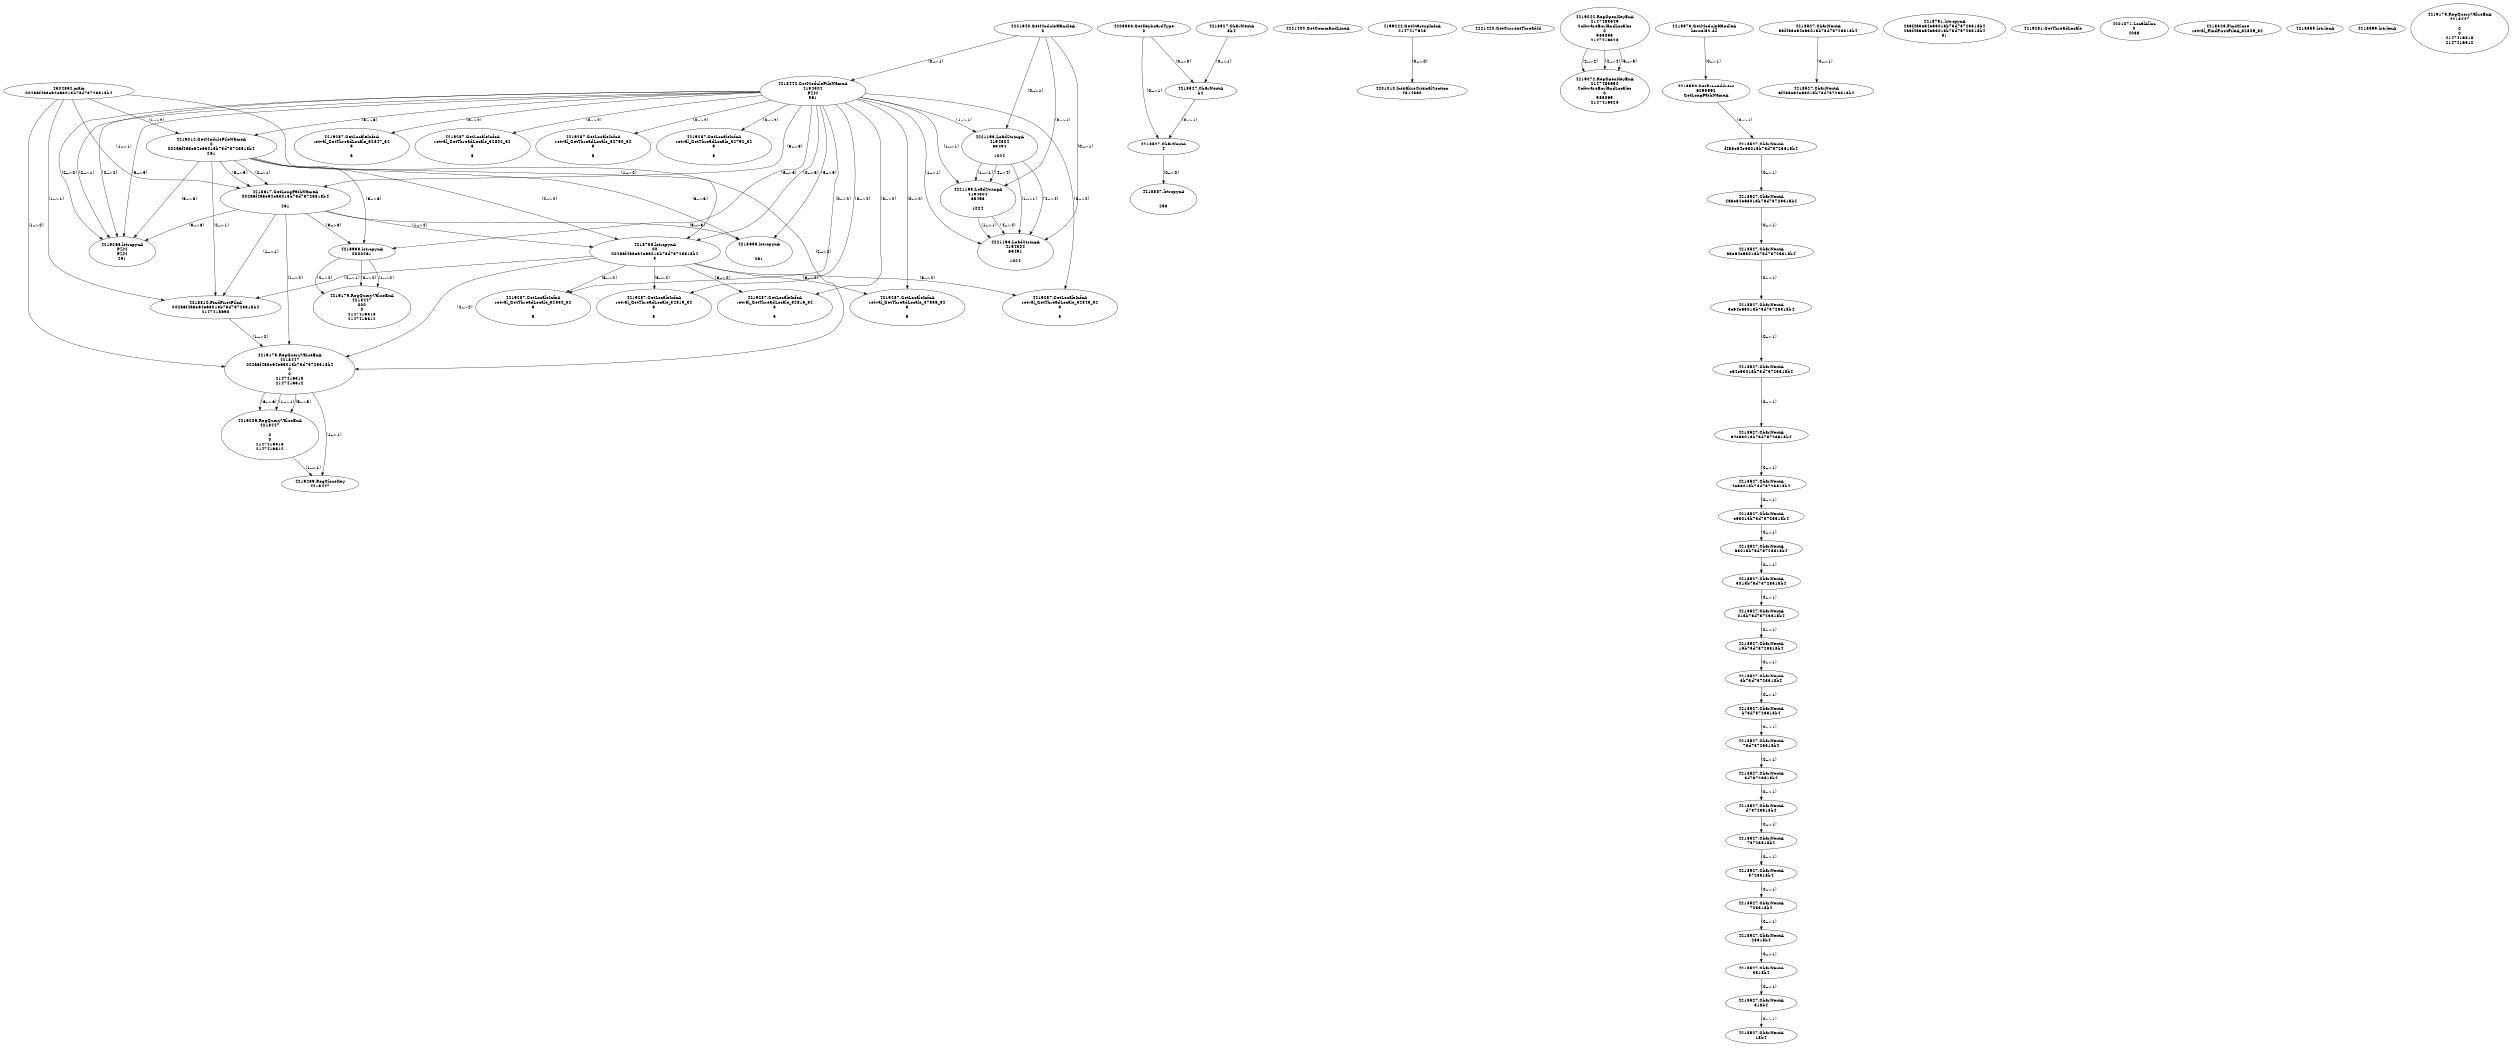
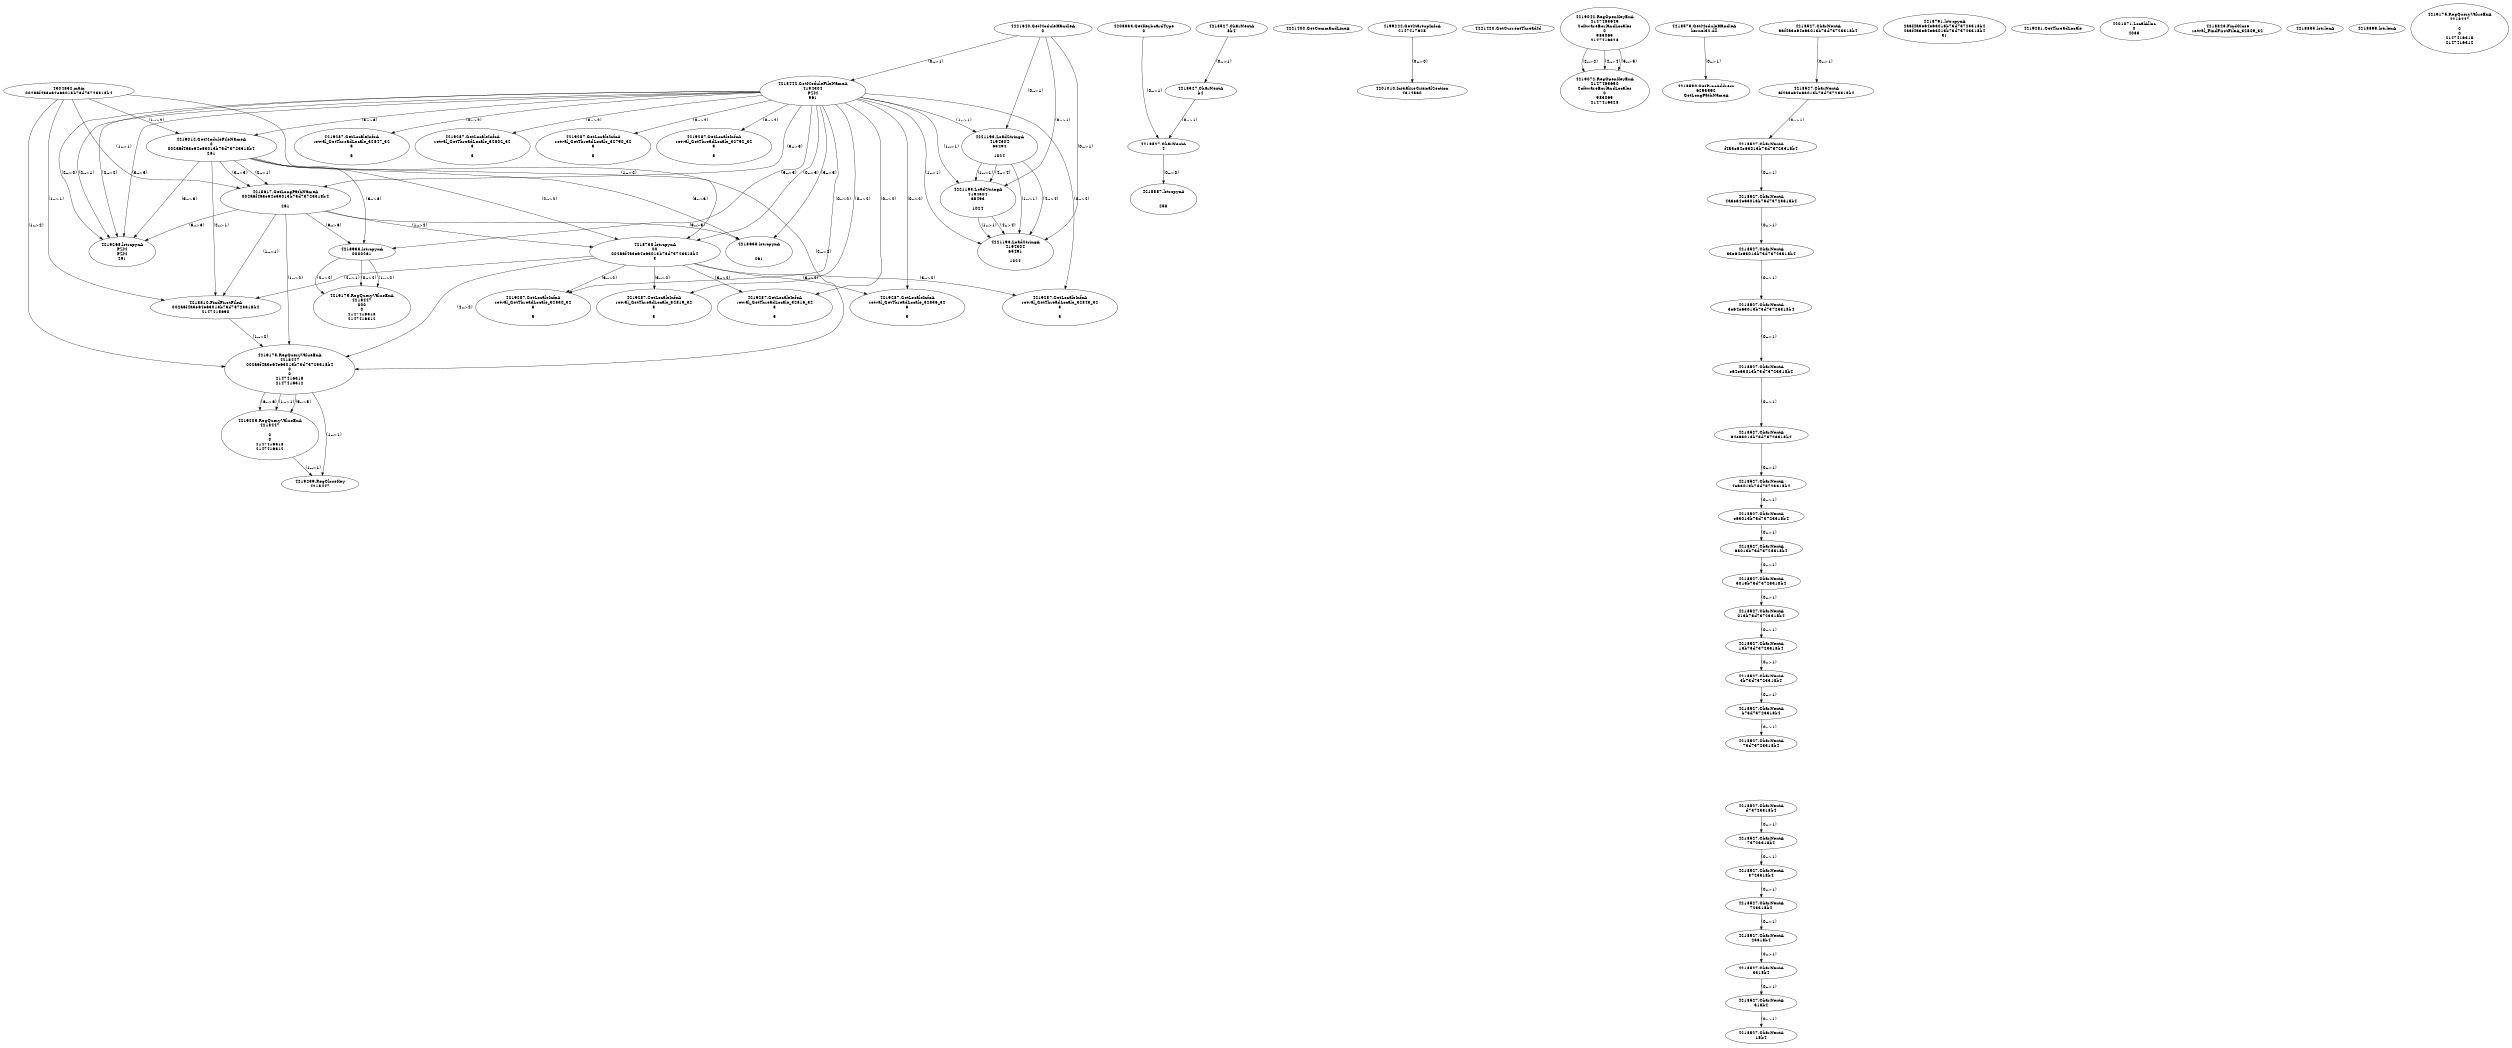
  digraph {
    n1 [label="4304852.main\n002a6f4a3e64e63013b73d73723318b4"]
    n2 [label="4219012.GetModuleFileNameA\n0\n002a6f4a3e64e63013b73d73723318b4\n261"]
    n3 [label="4218617.GetLongPathNameA\n002a6f4a3e64e63013b73d73723318b4\n\n261"]
    n4 [label="4218738.lstrcpynA\n00\n002a6f4a3e64e63013b73d73723318b4\n3"]
    n5 [label="4218810.FindFirstFileA\n002a6f4a3e64e63013b73d73723318b4\n2147415690"]
    n6 [label="4219175.RegQueryValueExA\n4218447\n002a6f4a3e64e63013b73d73723318b4\n0\n0\n2147416318\n2147416312"]
    n7 [label="4219268.lstrcpynA\nPZM\nPZM\n261"]
    n8 [label="4218933.lstrcpynA\n0000261"]
    n9 [label="4218638.lstrcpynA\n\n\n261"]
    n10 [label="4219287.GetLocaleInfoA\nretval_GetThreadLocale_32819_32\n3\n\n5"]
    n11 [label="4219287.GetLocaleInfoA\nretval_GetThreadLocale_32843_32\n3\n\n5"]
-   n12 [label="4219287.GetLocaleInfoA\nretval_GetThreadLocale_37836_32\n3\n\n5"]
+   n12 [label="4219287.GetLocaleInfoA\nretval_GetThreadLocale_32836_32\n3\n\n5"]
    n13 [label="4219287.GetLocaleInfoA\nretval_GetThreadLocale_32816_32\n3\n\n5"]
    n14 [label="4219287.GetLocaleInfoA\nretval_GetThreadLocale_32830_32\n3\n\n5"]
    n15 [label="4219205.RegQueryValueExA\n4218447\n\n0\n0\n2147416318\n2147416312"]
    n16 [label="4219239.RegCloseKey\n4218447"]
    n17 [label="4221640.GetModuleHandleA\n0"]
    n18 [label="4218442.GetModuleFileNameA\n4194304\nPZM\n961"]
    n19 [label="4221193.LoadStringA\n4194304\n65494\n\n1024"]
    n20 [label="4221193.LoadStringA\n4194304\n65493\n\n1024"]
    n21 [label="4221193.LoadStringA\n4194304\n65491\n\n1024"]
    n22 [label="4219287.GetLocaleInfoA\nretval_GetThreadLocale_32847_32\n3\n\n5"]
    n23 [label="4219287.GetLocaleInfoA\nretval_GetThreadLocale_32802_32\n3\n\n5"]
    n24 [label="4219287.GetLocaleInfoA\nretval_GetThreadLocale_32790_32\n3\n\n5"]
    n25 [label="4219287.GetLocaleInfoA\nretval_GetThreadLocale_32792_32\n3\n\n5"]
    n26 [label="4208833.GetKeyboardType\n0"]
    n27 [label="4218527.CharNextA\nb4"]
    n28 [label="4218527.CharNextA\n4"]
    n29 [label="4218887.lstrcpynA\n\n\n258"]
    n30 [label="4221400.GetCommandLineA\n"]
    n31 [label="4199222.GetStartupInfoA\n2147417628"]
    n32 [label="4201010.InitializeCriticalSection\n4314560"]
    n33 [label="4221420.GetCurrentThreadId\n"]
    n34 [label="4219175.RegQueryValueExA\n4218447\n000\n0\n2147416318\n2147416312"]
    n35 [label="4219042.RegOpenKeyExA\n2147483649\nSoftware\Borland\Locales\n0\n983065\n2147416328"]
    n36 [label="4219072.RegOpenKeyExA\n2147483650\nSoftware\Borland\Locales\n0\n983065\n2147416328"]
    n37 [label="4218573.GetModuleHandleA\nkernel32.dll"]
    n38 [label="4218590.GetProcAddress\n6295592\nGetLongPathNameA"]
    n39 [label="4218527.CharNextA\na6f4a3e64e63013b73d73723318b4"]
    n40 [label="4218527.CharNextA\n6f4a3e64e63013b73d73723318b4"]
    n41 [label="4218527.CharNextA\nf4a3e64e63013b73d73723318b4"]
    n42 [label="4218527.CharNextA\n4a3e64e63013b73d73723318b4"]
    n43 [label="4218527.CharNextA\na3e64e63013b73d73723318b4"]
    n44 [label="4218527.CharNextA\n3e64e63013b73d73723318b4"]
    n45 [label="4218527.CharNextA\ne64e63013b73d73723318b4"]
    n46 [label="4218527.CharNextA\n64e63013b73d73723318b4"]
    n47 [label="4218527.CharNextA\n4e63013b73d73723318b4"]
    n48 [label="4218527.CharNextA\ne63013b73d73723318b4"]
    n49 [label="4218527.CharNextA\n63013b73d73723318b4"]
    n50 [label="4218527.CharNextA\n3013b73d73723318b4"]
    n51 [label="4218527.CharNextA\n013b73d73723318b4"]
    n52 [label="4218527.CharNextA\n13b73d73723318b4"]
    n53 [label="4218527.CharNextA\n3b73d73723318b4"]
    n54 [label="4218527.CharNextA\nb73d73723318b4"]
    n55 [label="4218527.CharNextA\n73d73723318b4"]
-   n56 [label="4218527.CharNextA\n3d73723318b4"]
    n57 [label="4218527.CharNextA\nd73723318b4"]
    n58 [label="4218527.CharNextA\n73723318b4"]
    n59 [label="4218527.CharNextA\n3723318b4"]
    n60 [label="4218527.CharNextA\n723318b4"]
    n61 [label="4218527.CharNextA\n23318b4"]
    n62 [label="4218527.CharNextA\n3318b4"]
    n63 [label="4218527.CharNextA\n318b4"]
    n64 [label="4218527.CharNextA\n18b4"]
    n65 [label="4218527.CharNextA\n8b4"]
    n66 [label="4218791.lstrcpynA\n2a6f4a3e64e63013b73d73723318b4\n2a6f4a3e64e63013b73d73723318b4\n31"]
    n67 [label="4219281.GetThreadLocale\n"]
    n68 [label="4201071.LocalAlloc\n0\n4088"]
    n69 [label="4218823.FindClose\nretval_FindFirstFileA_32809_32"]
    n70 [label="4218835.lstrlenA\n"]
    n71 [label="4218899.lstrlenA\n"]
    n72 [label="4219175.RegQueryValueExA\n4218447\n\n0\n0\n2147416318\n2147416312"]
    n1 -> n2 [label="(1-->2)"]
    n1 -> n3 [label="(1-->1)"]
    n1 -> n4 [label="(1-->2)"]
    n1 -> n5 [label="(1-->1)"]
    n1 -> n6 [label="(1-->2)"]
    n2 -> n3 [label="(2-->1)"]
    n2 -> n3 [label="(3-->3)"]
    n2 -> n4 [label="(2-->2)"]
    n2 -> n5 [label="(2-->1)"]
    n2 -> n6 [label="(2-->2)"]
    n2 -> n7 [label="(3-->3)"]
    n2 -> n8 [label="(3-->3)"]
    n2 -> n9 [label="(3-->3)"]
    n3 -> n4 [label="(1-->2)"]
    n3 -> n5 [label="(1-->1)"]
    n3 -> n6 [label="(1-->2)"]
    n3 -> n7 [label="(3-->3)"]
    n3 -> n8 [label="(3-->3)"]
    n3 -> n9 [label="(3-->3)"]
    n4 -> n5 [label="(2-->1)"]
    n4 -> n6 [label="(2-->2)"]
    n4 -> n10 [label="(3-->2)"]
    n4 -> n11 [label="(3-->2)"]
    n4 -> n12 [label="(3-->2)"]
    n4 -> n13 [label="(3-->2)"]
    n4 -> n14 [label="(3-->2)"]
    n5 -> n6 [label="(1-->2)"]
    n6 -> n15 [label="(1-->1)"]
    n6 -> n15 [label="(5-->5)"]
    n6 -> n15 [label="(6-->6)"]
    n6 -> n16 [label="(1-->1)"]
    n8 -> n34 [label="(1-->2)"]
    n8 -> n34 [label="(2-->2)"]
    n8 -> n34 [label="(0-->2)"]
    n15 -> n16 [label="(1-->1)"]
    n17 -> n18 [label="(0-->1)"]
    n17 -> n19 [label="(0-->1)"]
    n17 -> n20 [label="(0-->1)"]
    n17 -> n21 [label="(0-->1)"]
    n18 -> n2 [label="(3-->3)"]
    n18 -> n3 [label="(3-->3)"]
    n18 -> n4 [label="(0-->3)"]
    n18 -> n7 [label="(2-->1)"]
    n18 -> n7 [label="(2-->2)"]
    n18 -> n7 [label="(3-->3)"]
    n18 -> n7 [label="(2-->0)"]
    n18 -> n8 [label="(3-->3)"]
    n18 -> n9 [label="(3-->3)"]
    n18 -> n10 [label="(0-->2)"]
    n18 -> n11 [label="(0-->2)"]
    n18 -> n12 [label="(0-->2)"]
    n18 -> n13 [label="(0-->2)"]
    n18 -> n14 [label="(0-->2)"]
    n18 -> n19 [label="(1-->1)"]
    n18 -> n20 [label="(1-->1)"]
    n18 -> n21 [label="(1-->1)"]
    n18 -> n22 [label="(0-->2)"]
    n18 -> n23 [label="(0-->2)"]
    n18 -> n24 [label="(0-->2)"]
    n18 -> n25 [label="(0-->2)"]
    n19 -> n20 [label="(1-->1)"]
    n19 -> n20 [label="(4-->4)"]
    n19 -> n21 [label="(1-->1)"]
    n19 -> n21 [label="(4-->4)"]
    n20 -> n21 [label="(1-->1)"]
    n20 -> n21 [label="(4-->4)"]
-   n26 -> n27 [label="(0-->0)"]
    n26 -> n28 [label="(0-->1)"]
    n27 -> n28 [label="(0-->1)"]
    n28 -> n29 [label="(0-->0)"]
    n31 -> n32 [label="(0-->0)"]
    n35 -> n36 [label="(2-->2)"]
    n35 -> n36 [label="(4-->4)"]
    n35 -> n36 [label="(5-->5)"]
    n37 -> n38 [label="(0-->1)"]
    n39 -> n40 [label="(0-->1)"]
-   n38 -> n41 [label="(0-->1)"]
+   n40 -> n41 [label="(0-->1)"]
    n41 -> n42 [label="(0-->1)"]
    n42 -> n43 [label="(0-->1)"]
    n43 -> n44 [label="(0-->1)"]
    n44 -> n45 [label="(0-->1)"]
    n45 -> n46 [label="(0-->1)"]
    n46 -> n47 [label="(0-->1)"]
    n47 -> n48 [label="(0-->1)"]
    n48 -> n49 [label="(0-->1)"]
    n49 -> n50 [label="(0-->1)"]
    n50 -> n51 [label="(0-->1)"]
    n51 -> n52 [label="(0-->1)"]
    n52 -> n53 [label="(0-->1)"]
    n53 -> n54 [label="(0-->1)"]
    n54 -> n55 [label="(0-->1)"]
-   n55 -> n56 [label="(0-->1)"]
-   n56 -> n57 [label="(0-->1)"]
    n57 -> n58 [label="(0-->1)"]
    n58 -> n59 [label="(0-->1)"]
    n59 -> n60 [label="(0-->1)"]
    n60 -> n61 [label="(0-->1)"]
    n61 -> n62 [label="(0-->1)"]
    n62 -> n63 [label="(0-->1)"]
    n63 -> n64 [label="(0-->1)"]
    n65 -> n27 [label="(0-->1)"]
  }
